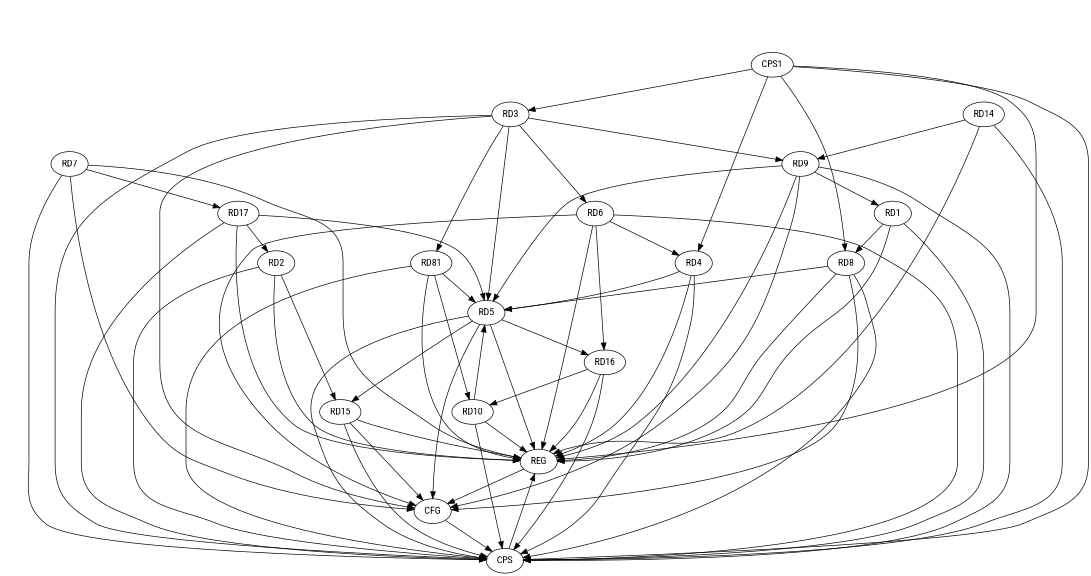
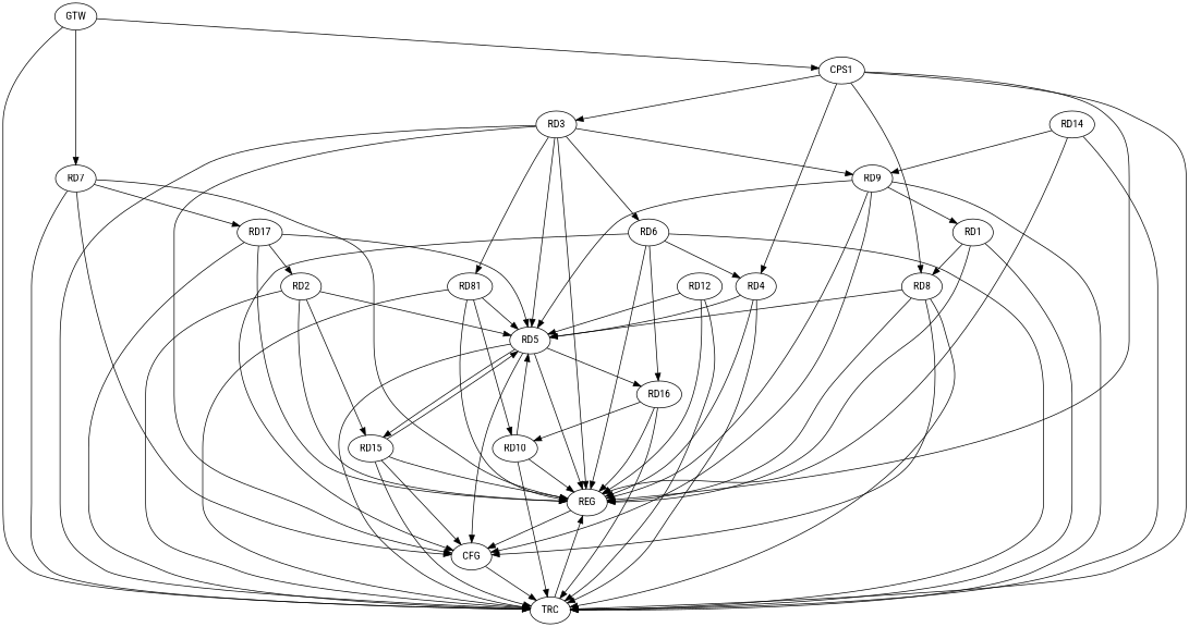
  strict digraph {
    fontname="Roboto Condensed"
    node [fontname="Roboto Condensed"]
    edge [fontname="Roboto Condensed"]
    n1 [label=RD1]
    n2 [label=RD8]
    n3 [label=REG]
-   n4 [label=CPS]
+   n4 [label=TRC]
    n5 [label=RD5]
    n6 [label=CFG]
    n7 [label=RD2]
    n8 [label=RD15]
    n9 [label=RD16]
    n10 [label=RD3]
    n11 [label=RD6]
    n12 [label=RD9]
    n13 [label=RD81]
    n14 [label=RD4]
    n15 [label=RD10]
    n16 [label=RD7]
    n17 [label=RD17]
+   n18 [label=RD12]
    n19 [label=RD14]
    n20 [label=CPS1]
+   n21 [label=GTW]
    n1 -> n2
    n1 -> n3
    n1 -> n4
    n2 -> n3
    n2 -> n4
    n2 -> n5
    n2 -> n6
    n3 -> n6
    n4 -> n3
    n5 -> n3
    n5 -> n4
    n5 -> n6
    n5 -> n8
    n5 -> n9
    n6 -> n4
    n7 -> n3
    n7 -> n4
+   n7 -> n5
    n7 -> n8
    n8 -> n3
    n8 -> n4
+   n8 -> n5
    n8 -> n6
    n9 -> n3
    n9 -> n4
    n9 -> n15
+   n10 -> n3
    n10 -> n4
    n10 -> n5
    n10 -> n6
    n10 -> n11
    n10 -> n12
    n10 -> n13
    n11 -> n3
    n11 -> n4
    n11 -> n6
    n11 -> n9
    n11 -> n14
    n12 -> n1
    n12 -> n3
    n12 -> n4
    n12 -> n5
    n12 -> n6
    n13 -> n3
    n13 -> n4
    n13 -> n5
    n13 -> n15
    n14 -> n3
    n14 -> n4
    n14 -> n5
    n15 -> n3
    n15 -> n4
    n15 -> n5
    n16 -> n3
    n16 -> n4
    n16 -> n6
    n16 -> n17
    n17 -> n3
    n17 -> n4
    n17 -> n5
    n17 -> n7
+   n18 -> n3
+   n18 -> n4
+   n18 -> n5
    n19 -> n3
    n19 -> n4
    n19 -> n12
    n20 -> n2
    n20 -> n3
    n20 -> n4
    n20 -> n10
    n20 -> n14
+   n21 -> n4
+   n21 -> n16
+   n21 -> n20
  }
